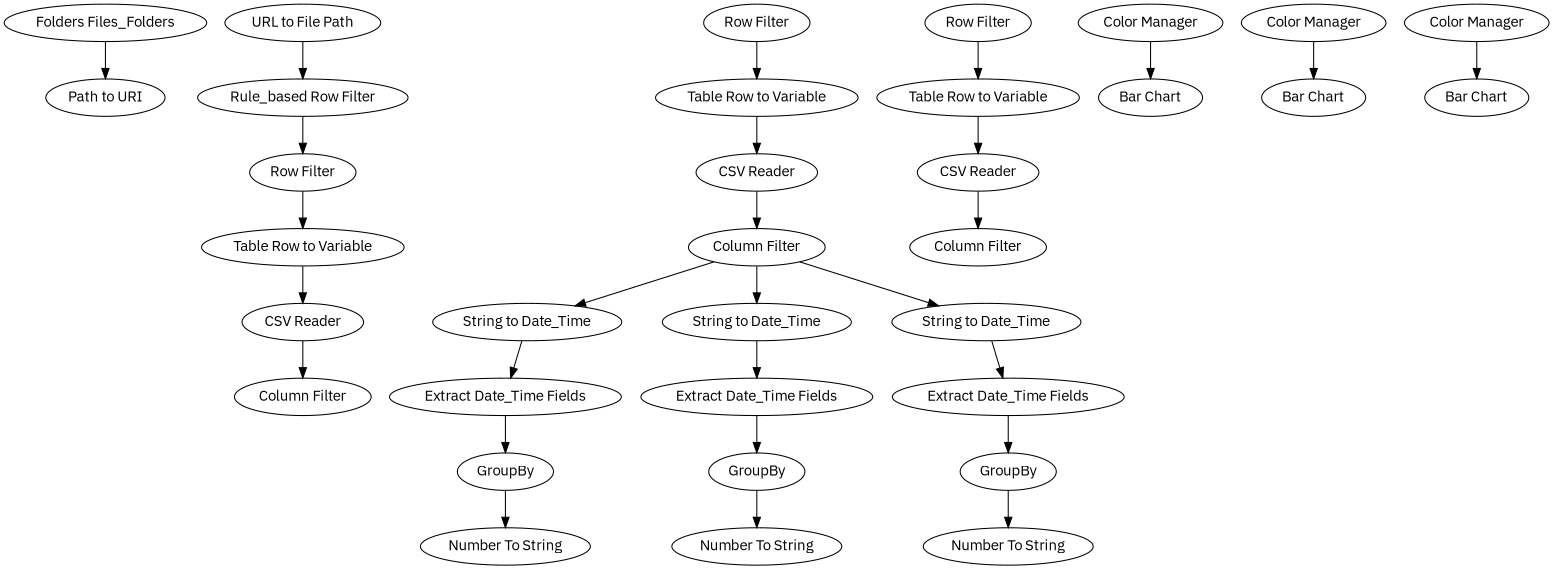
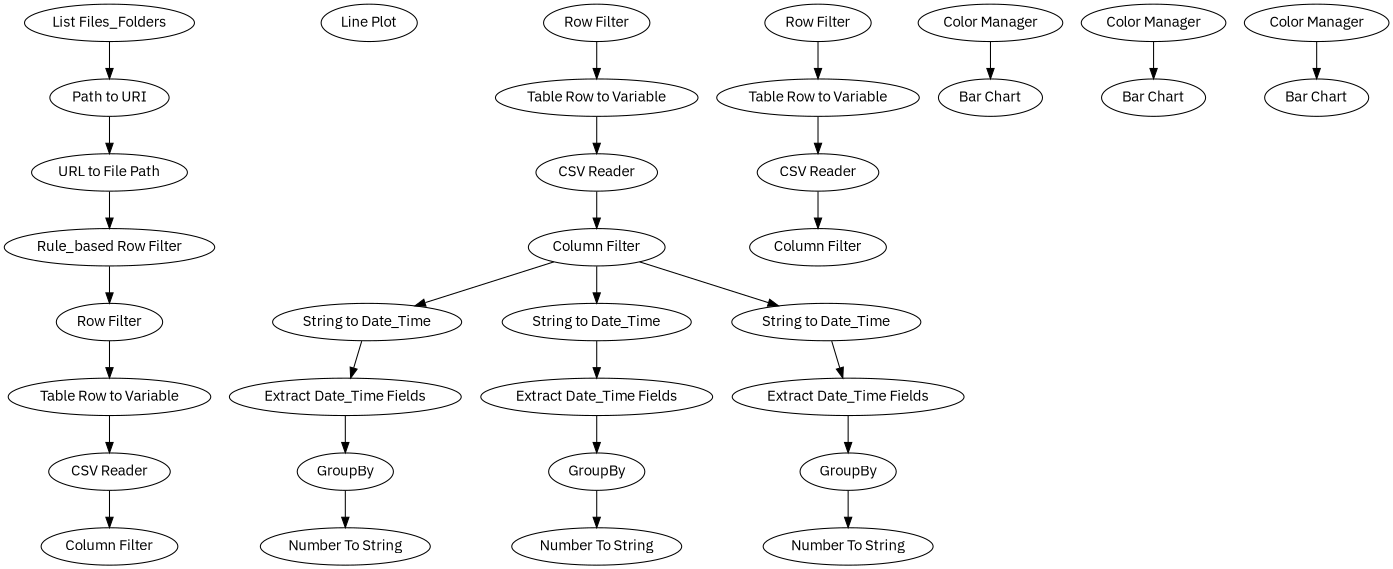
  digraph {
    fontname="IBM Plex Sans"
    rankdir=TB
    node [fontname="IBM Plex Sans"]
    edge [fontname="IBM Plex Sans"]
-   n1 [label="Folders Files_Folders"]
+   n1 [label="List Files_Folders"]
    n2 [label="Path to URI"]
    n3 [label="URL to File Path"]
    n4 [label="Rule_based Row Filter"]
    n5 [label="Row Filter"]
    n6 [label="Table Row to Variable"]
+   n7 [label="Line Plot"]
    n8 [label="String to Date_Time"]
    n9 [label="Extract Date_Time Fields"]
    n10 [label=GroupBy]
    n11 [label="String to Date_Time"]
    n12 [label="Extract Date_Time Fields"]
    n13 [label=GroupBy]
    n14 [label="String to Date_Time"]
    n15 [label="Extract Date_Time Fields"]
    n16 [label=GroupBy]
    n17 [label="Number To String"]
    n18 [label="Number To String"]
    n19 [label="Number To String"]
    n20 [label="CSV Reader"]
    n21 [label="Column Filter"]
    n22 [label="CSV Reader"]
    n23 [label="Column Filter"]
    n24 [label="CSV Reader"]
    n25 [label="Column Filter"]
    n26 [label="Row Filter"]
    n27 [label="Table Row to Variable"]
    n28 [label="Row Filter"]
    n29 [label="Table Row to Variable"]
    n30 [label="Color Manager"]
    n31 [label="Bar Chart"]
    n32 [label="Color Manager"]
    n33 [label="Bar Chart"]
    n34 [label="Bar Chart"]
    n35 [label="Color Manager"]
    n1 -> n2
+   n2 -> n3
    n3 -> n4
    n4 -> n5
    n5 -> n6
    n6 -> n20
    n8 -> n9
    n9 -> n10
    n10 -> n18
    n11 -> n12
    n12 -> n13
    n13 -> n17
    n14 -> n15
    n15 -> n16
    n16 -> n19
    n20 -> n21
    n22 -> n23
    n24 -> n25
    n25 -> n8
    n25 -> n11
    n25 -> n14
    n26 -> n27
    n27 -> n22
    n28 -> n29
    n29 -> n24
    n30 -> n31
    n32 -> n33
    n35 -> n34
  }
